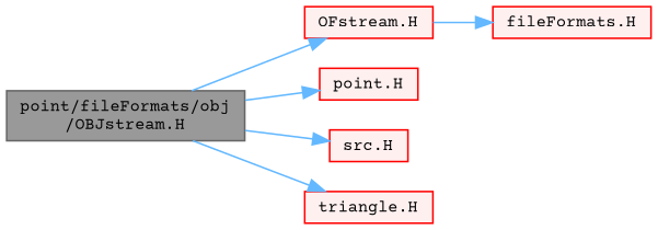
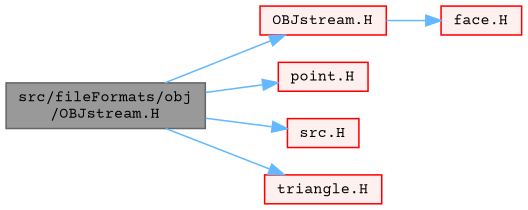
  digraph {
    fontname="Courier Prime"
    rankdir=LR
    node [color=red fillcolor="#FFF0F0" fontname="Courier Prime" fontsize=10 shape=box style=filled]
    edge [color=steelblue1 fontname="Courier Prime" fontsize=10 labelfontname=Helvetica labelfontsize=10 style=solid]
-   n1 [color=gray40 fillcolor=grey60 fontcolor=black height=0.2 label="point/fileFormats/obj\l/OBJstream.H" width=0.4]
-   n2 [height=0.2 label="OFstream.H" width=0.4]
+   n1 [color=gray40 fillcolor=grey60 fontcolor=black height=0.2 label="src/fileFormats/obj\l/OBJstream.H" width=0.4]
+   n2 [height=0.2 label="OBJstream.H" width=0.4]
    n3 [height=0.2 label="point.H" width=0.4]
    n4 [height=0.2 label="src.H" width=0.4]
    n5 [height=0.2 label="triangle.H" width=0.4]
-   n6 [height=0.2 label="fileFormats.H" width=0.4]
+   n6 [height=0.2 label="face.H" width=0.4]
    n1 -> n2
    n1 -> n3
    n1 -> n4
    n1 -> n5
    n2 -> n6
  }
